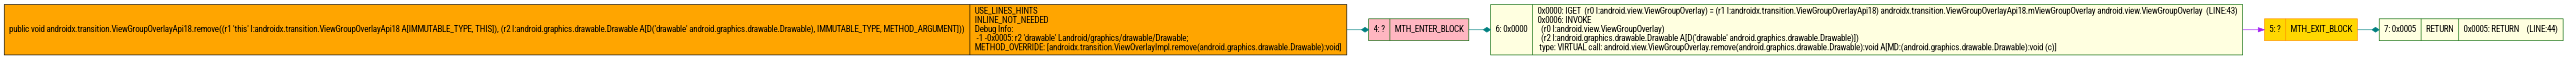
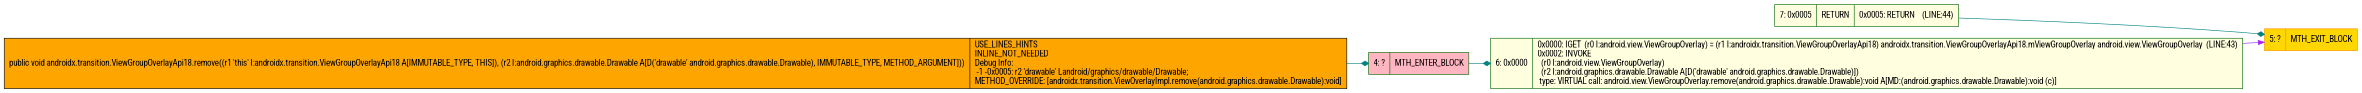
  digraph {
    fontname="Roboto Condensed"
    rankdir=LR
    node [color=darkgreen fillcolor=lightyellow fontname="Roboto Condensed" shape=record style=filled]
    edge [arrowhead=diamond color=teal fontname="Roboto Condensed"]
    n1 [fillcolor=lightpink label="{4\:\ ?|MTH_ENTER_BLOCK\l}"]
-   n2 [label="{6\:\ 0x0000|0x0000: IGET  (r0 I:android.view.ViewGroupOverlay) = (r1 I:androidx.transition.ViewGroupOverlayApi18) androidx.transition.ViewGroupOverlayApi18.mViewGroupOverlay android.view.ViewGroupOverlay  (LINE:43)\l0x0006: INVOKE  \l  (r0 I:android.view.ViewGroupOverlay)\l  (r2 I:android.graphics.drawable.Drawable A[D('drawable' android.graphics.drawable.Drawable)])\l type: VIRTUAL call: android.view.ViewGroupOverlay.remove(android.graphics.drawable.Drawable):void A[MD:(android.graphics.drawable.Drawable):void (c)]\l}"]
+   n2 [label="{6\:\ 0x0000|0x0000: IGET  (r0 I:android.view.ViewGroupOverlay) = (r1 I:androidx.transition.ViewGroupOverlayApi18) androidx.transition.ViewGroupOverlayApi18.mViewGroupOverlay android.view.ViewGroupOverlay  (LINE:43)\l0x0002: INVOKE  \l  (r0 I:android.view.ViewGroupOverlay)\l  (r2 I:android.graphics.drawable.Drawable A[D('drawable' android.graphics.drawable.Drawable)])\l type: VIRTUAL call: android.view.ViewGroupOverlay.remove(android.graphics.drawable.Drawable):void A[MD:(android.graphics.drawable.Drawable):void (c)]\l}"]
    n3 [color=darkorange fillcolor=gold label="{5\:\ ?|MTH_EXIT_BLOCK\l}"]
    n4 [label="{7\:\ 0x0005|RETURN\l|0x0005: RETURN    (LINE:44)\l}"]
    n5 [color=black fillcolor=orange label="{public void androidx.transition.ViewGroupOverlayApi18.remove((r1 'this' I:androidx.transition.ViewGroupOverlayApi18 A[IMMUTABLE_TYPE, THIS]), (r2 I:android.graphics.drawable.Drawable A[D('drawable' android.graphics.drawable.Drawable), IMMUTABLE_TYPE, METHOD_ARGUMENT]))  | USE_LINES_HINTS\lINLINE_NOT_NEEDED\lDebug Info:\l  \-1 \-0x0005: r2 'drawable' Landroid\/graphics\/drawable\/Drawable;\lMETHOD_OVERRIDE: [androidx.transition.ViewOverlayImpl.remove(android.graphics.drawable.Drawable):void]\l}"]
    n1 -> n2
    n2 -> n3 [arrowhead=normal color=purple]
-   n3 -> n4
+   n4 -> n3
    n5 -> n1
  }
